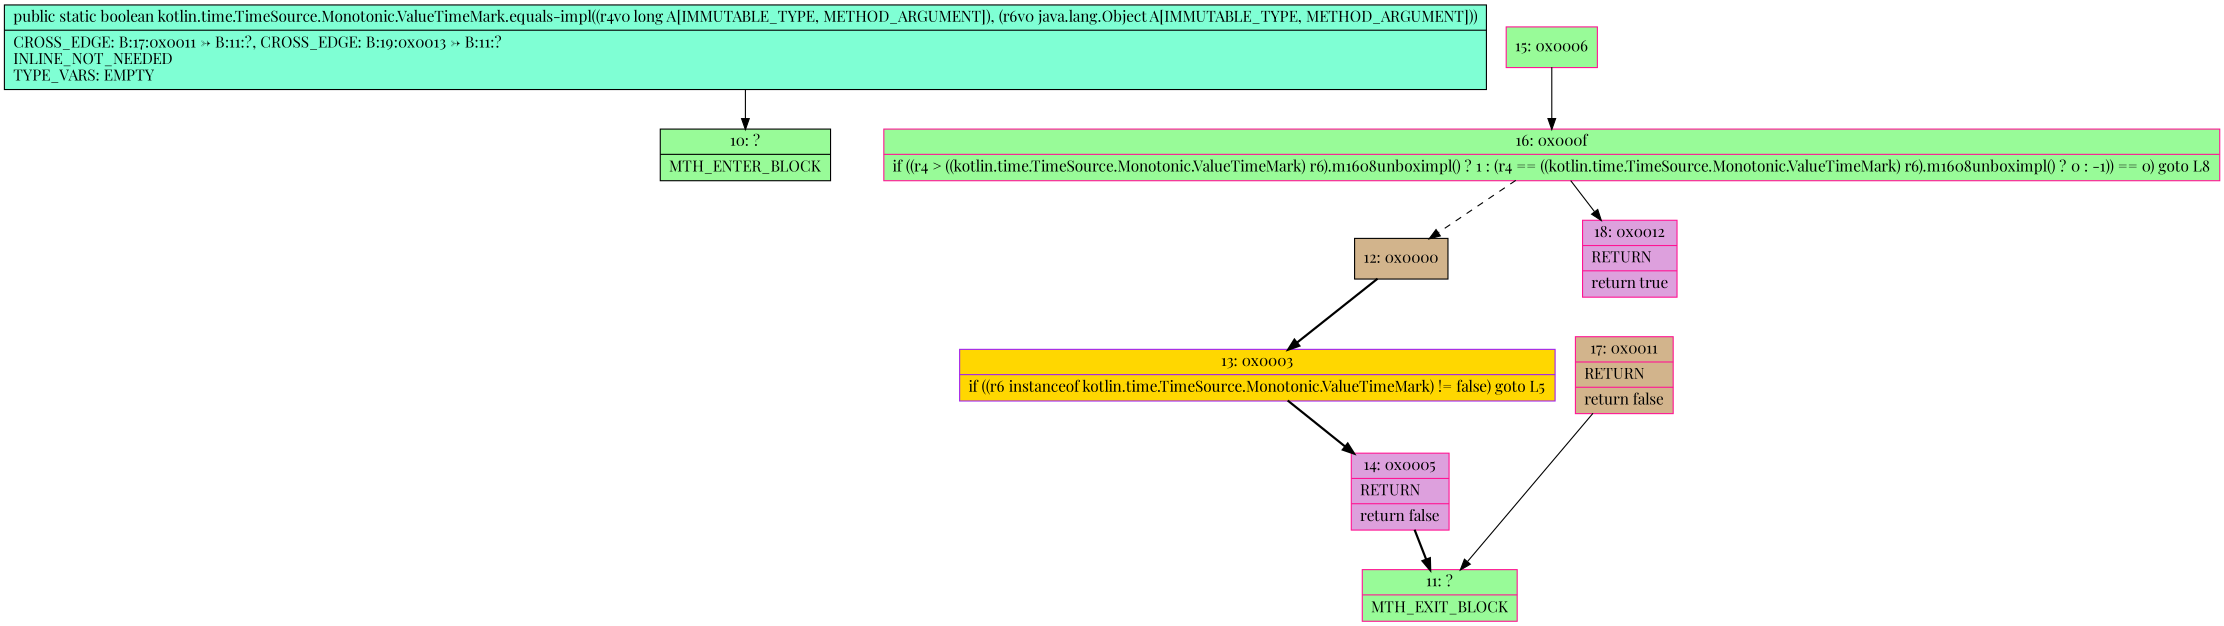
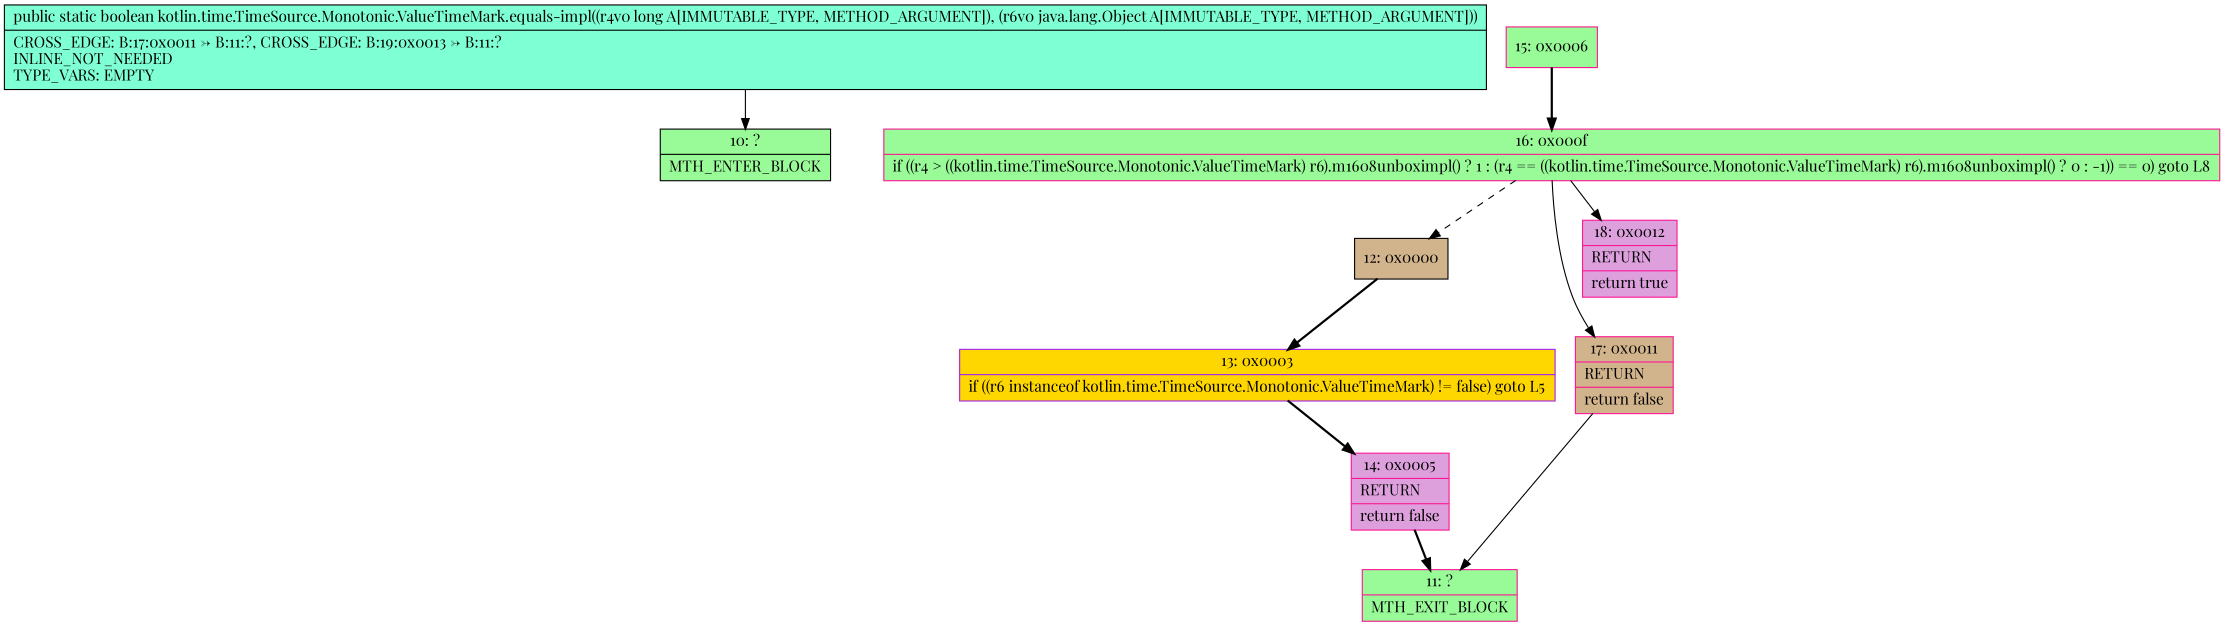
  digraph {
    fontname="Playfair Display"
    node [color=deeppink fillcolor=palegreen fontname="Playfair Display" shape=record style=filled]
    edge [fontname="Playfair Display" style=bold]
    n1 [color=black label="{10\:\ ?|MTH_ENTER_BLOCK\l}"]
    n2 [color=black fillcolor=tan label="{12\:\ 0x0000}"]
    n3 [color=purple fillcolor=gold label="{13\:\ 0x0003|if ((r6 instanceof kotlin.time.TimeSource.Monotonic.ValueTimeMark) != false) goto L5\l}"]
    n4 [fillcolor=plum label="{14\:\ 0x0005|RETURN\l|return false\l}"]
    n5 [label="{11\:\ ?|MTH_EXIT_BLOCK\l}"]
    n6 [label="{15\:\ 0x0006}"]
    n7 [label="{16\:\ 0x000f|if ((r4 \> ((kotlin.time.TimeSource.Monotonic.ValueTimeMark) r6).m1608unboximpl() ? 1 : (r4 == ((kotlin.time.TimeSource.Monotonic.ValueTimeMark) r6).m1608unboximpl() ? 0 : \-1)) == 0) goto L8\l}"]
    n8 [fillcolor=tan label="{17\:\ 0x0011|RETURN\l|return false\l}"]
    n9 [fillcolor=plum label="{18\:\ 0x0012|RETURN\l|return true\l}"]
    n10 [color=black fillcolor=aquamarine label="{public static boolean kotlin.time.TimeSource.Monotonic.ValueTimeMark.equals\-impl((r4v0 long A[IMMUTABLE_TYPE, METHOD_ARGUMENT]), (r6v0 java.lang.Object A[IMMUTABLE_TYPE, METHOD_ARGUMENT]))  | CROSS_EDGE: B:17:0x0011 \-\> B:11:?, CROSS_EDGE: B:19:0x0013 \-\> B:11:?\lINLINE_NOT_NEEDED\lTYPE_VARS: EMPTY\l}"]
    n2 -> n3
    n3 -> n4
    n4 -> n5
-   n6 -> n7 [style=solid]
+   n6 -> n7
    n7 -> n2 [style=dashed]
+   n7 -> n8 [style=solid]
    n7 -> n9 [style=solid]
    n8 -> n5 [style=solid]
    n10 -> n1 [style=solid]
  }
